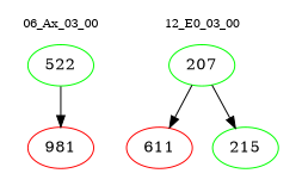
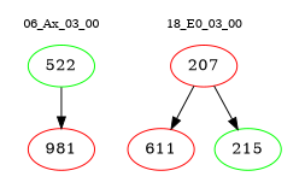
  digraph {
    node [color=green]
    edge [color=black]
    n1 [label=522]
    n2 [color=red label=981]
-   n3 [label=207]
+   n3 [color=red label=207]
    n4 [color=red label=611]
    n5 [label=215]
    subgraph cluster_1 {
      color=white
      fontsize=10
      label="06_Ax_03_00"
      n1
      n2
    }
    subgraph cluster_2 {
      color=white
      fontsize=10
-     label="12_E0_03_00"
+     label="18_E0_03_00"
      n3
      n4
      n5
    }
    n1 -> n2
    n3 -> n4
    n3 -> n5
  }
